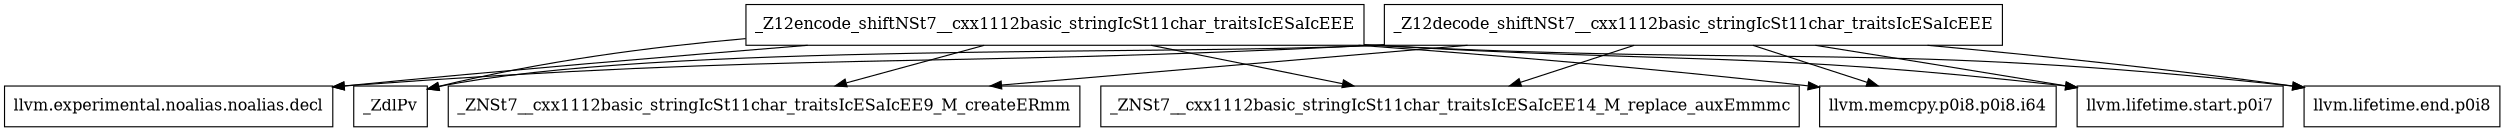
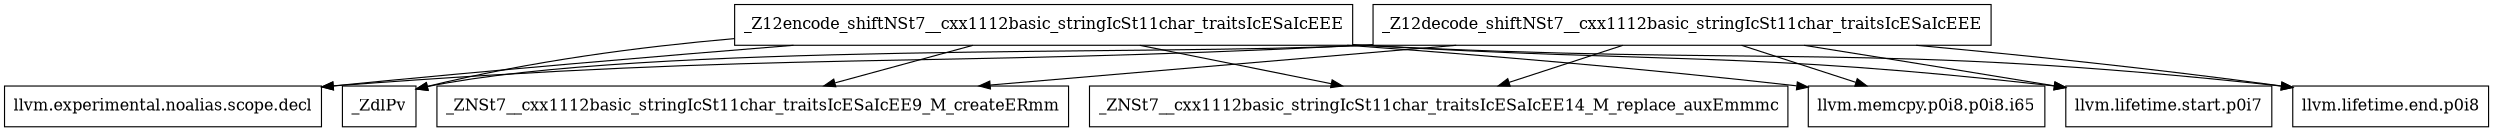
  digraph {
    node [shape=box]
    n1 [label=_Z12encode_shiftNSt7__cxx1112basic_stringIcSt11char_traitsIcESaIcEEE]
    n2 [label=_ZdlPv]
    n3 [label=_ZNSt7__cxx1112basic_stringIcSt11char_traitsIcESaIcEE9_M_createERmm]
    n4 [label=_ZNSt7__cxx1112basic_stringIcSt11char_traitsIcESaIcEE14_M_replace_auxEmmmc]
-   n5 [label="llvm.memcpy.p0i8.p0i8.i64"]
+   n5 [label="llvm.memcpy.p0i8.p0i8.i65"]
    n6 [label="llvm.lifetime.start.p0i7"]
    n7 [label="llvm.lifetime.end.p0i8"]
-   n8 [label="llvm.experimental.noalias.noalias.decl"]
+   n8 [label="llvm.experimental.noalias.scope.decl"]
    n9 [label=_Z12decode_shiftNSt7__cxx1112basic_stringIcSt11char_traitsIcESaIcEEE]
    n1 -> n2
    n1 -> n3
    n1 -> n4
    n1 -> n5
    n1 -> n6
    n1 -> n7
    n1 -> n8
    n9 -> n2
    n9 -> n3
    n9 -> n4
    n9 -> n5
    n9 -> n6
    n9 -> n7
    n9 -> n8
  }
